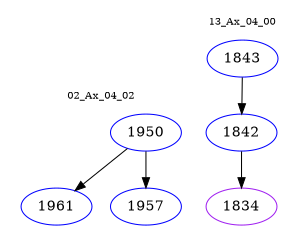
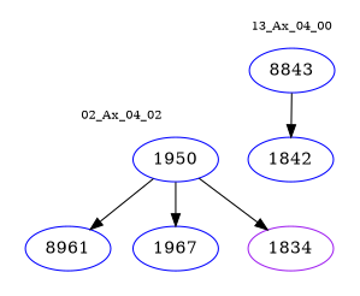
  digraph {
    node [color=blue]
    edge [color=black]
-   n1 [label=1961]
+   n1 [label=8961]
    n2 [label=1950]
-   n3 [label=1957]
-   n4 [label=1843]
+   n3 [label=1967]
+   n4 [label=8843]
    n5 [label=1842]
    n6 [color=purple label=1834]
    subgraph cluster_1 {
      color=white
      fontsize=10
      label="02_Ax_04_02"
      n1
      n2
      n3
    }
    subgraph cluster_2 {
      color=white
      fontsize=10
      label="13_Ax_04_00"
      n4
      n5
      n6
    }
    n2 -> n1
    n2 -> n3
    n4 -> n5
-   n5 -> n6
+   n2 -> n6
  }
